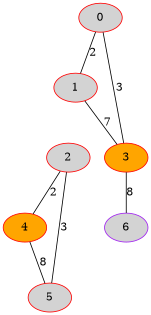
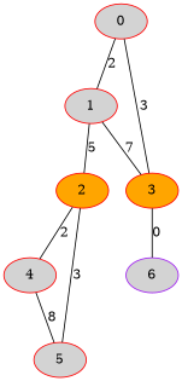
  graph {
    node [color=red fillcolor=lightgrey style=filled weight=1]
    0
    1
    3 [fillcolor=orange]
-   2
+   2 [fillcolor=orange]
    6 [color=purple weight=4]
-   4 [fillcolor=orange]
+   4
    5
    0 -- 1 [label=2]
    0 -- 3 [label=3]
    1 -- 3 [label=7]
-   3 -- 6 [label=8]
+   1 -- 2 [label=5]
+   3 -- 6 [label=0]
    2 -- 4 [label=2]
    2 -- 5 [label=3]
    4 -- 5 [label=8]
  }
